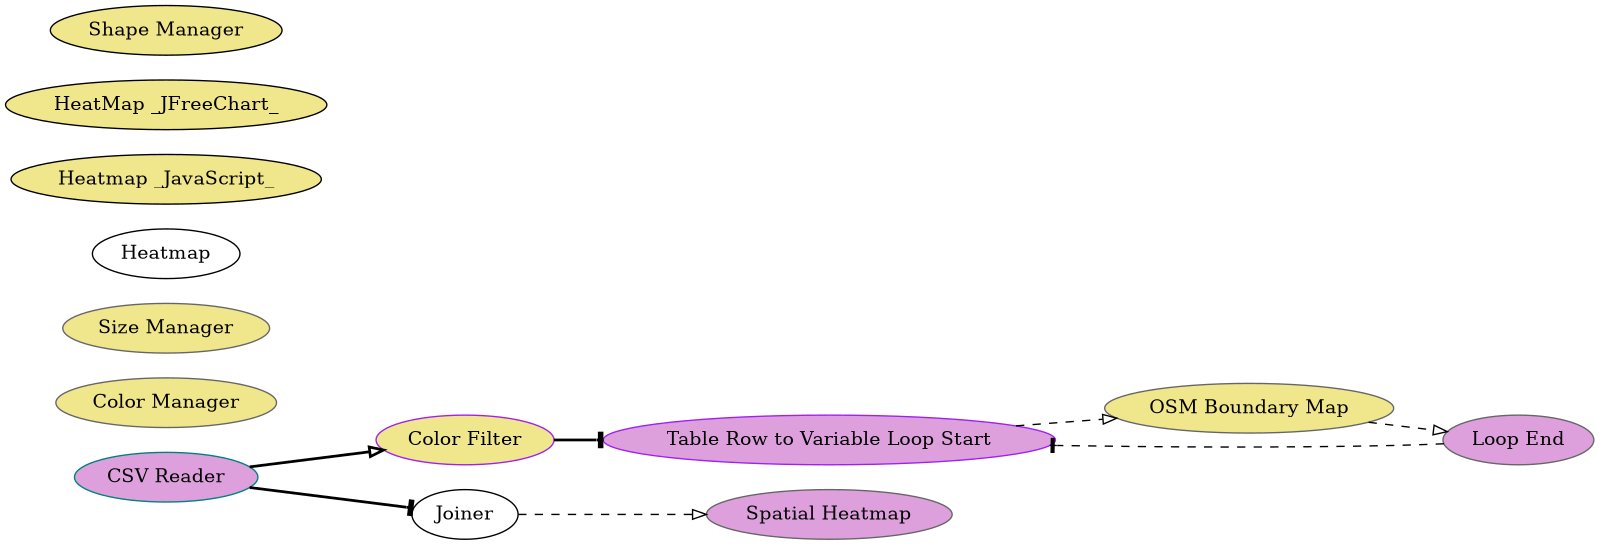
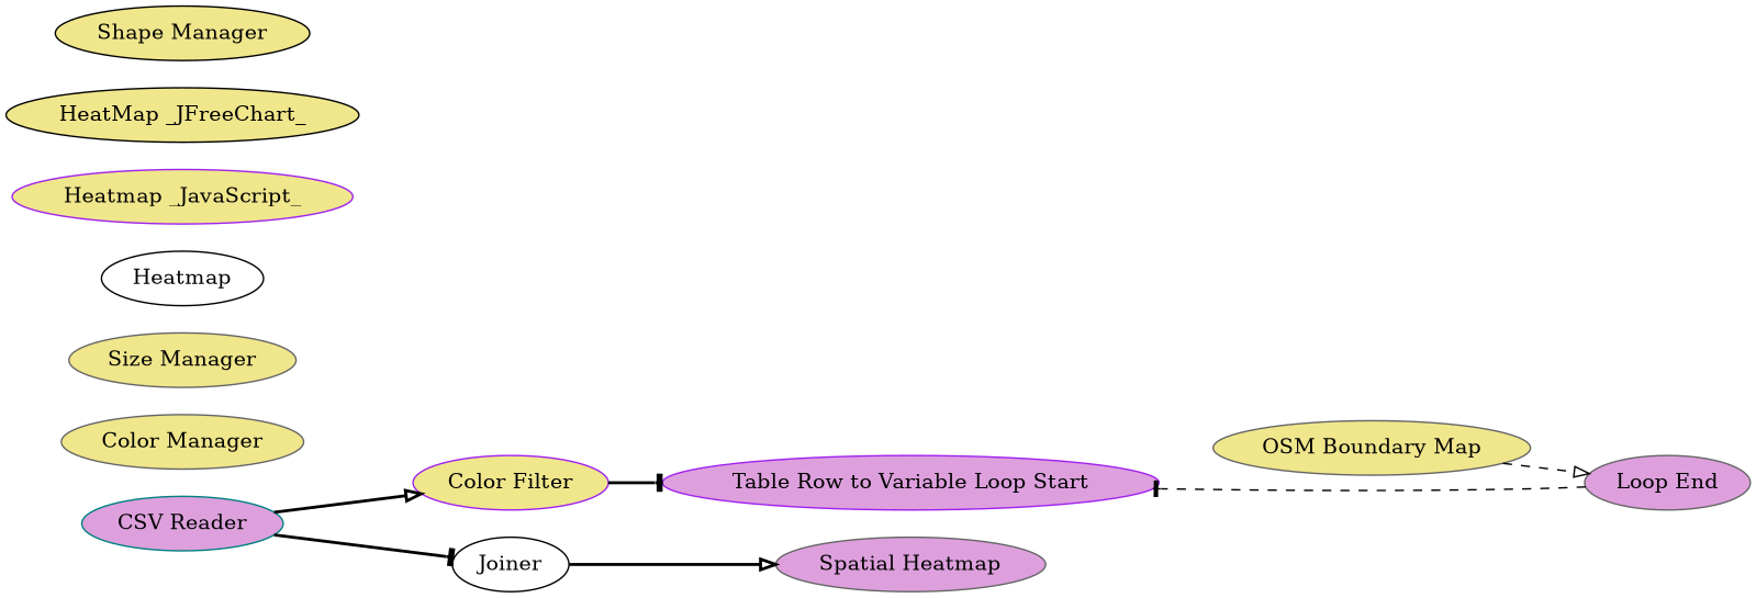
  digraph {
    rankdir=LR
    node [color=black fillcolor=khaki style=filled]
    edge [arrowhead=onormal style=bold]
    n1 [color=teal fillcolor=plum label="CSV Reader"]
    n2 [color=purple label="Color Filter"]
    n3 [fillcolor=white label=Joiner]
    n4 [color=purple fillcolor=plum label="Table Row to Variable Loop Start"]
    n5 [color=gray40 fillcolor=plum label="Spatial Heatmap"]
    n6 [color=gray40 label="Color Manager"]
    n7 [color=gray40 label="Size Manager"]
    n8 [color=gray40 label="OSM Boundary Map"]
    n9 [color=gray40 fillcolor=plum label="Loop End"]
    n10 [fillcolor=white label=Heatmap]
-   n11 [label="Heatmap _JavaScript_"]
+   n11 [color=purple label="Heatmap _JavaScript_"]
    n12 [label="HeatMap _JFreeChart_"]
    n13 [label="Shape Manager"]
    n1 -> n2
    n1 -> n3 [arrowhead=tee]
    n2 -> n4 [arrowhead=tee]
-   n3 -> n5 [style=dashed]
-   n4 -> n8 [style=dashed]
+   n3 -> n5
    n8 -> n9 [style=dashed]
    n9 -> n4 [arrowhead=tee style=dashed]
  }
